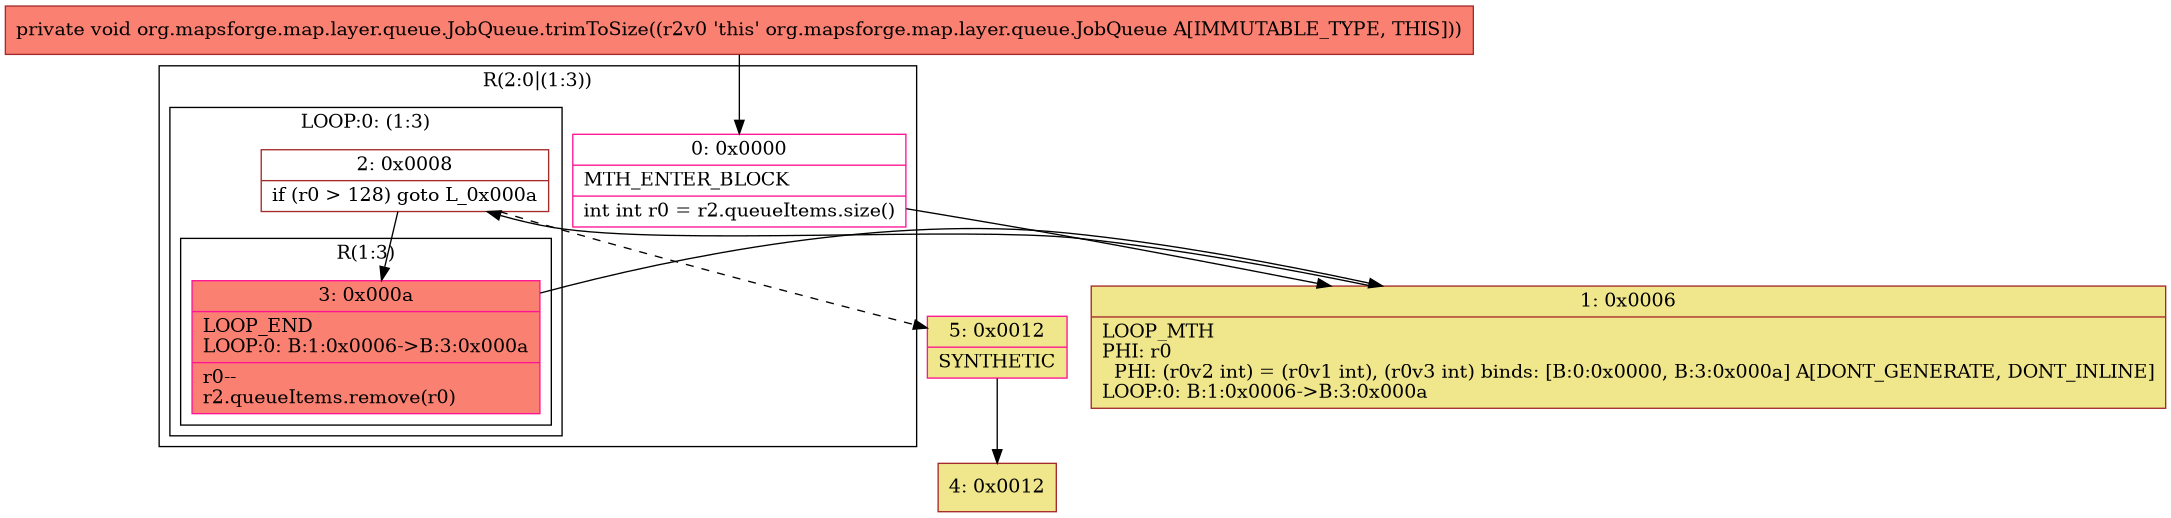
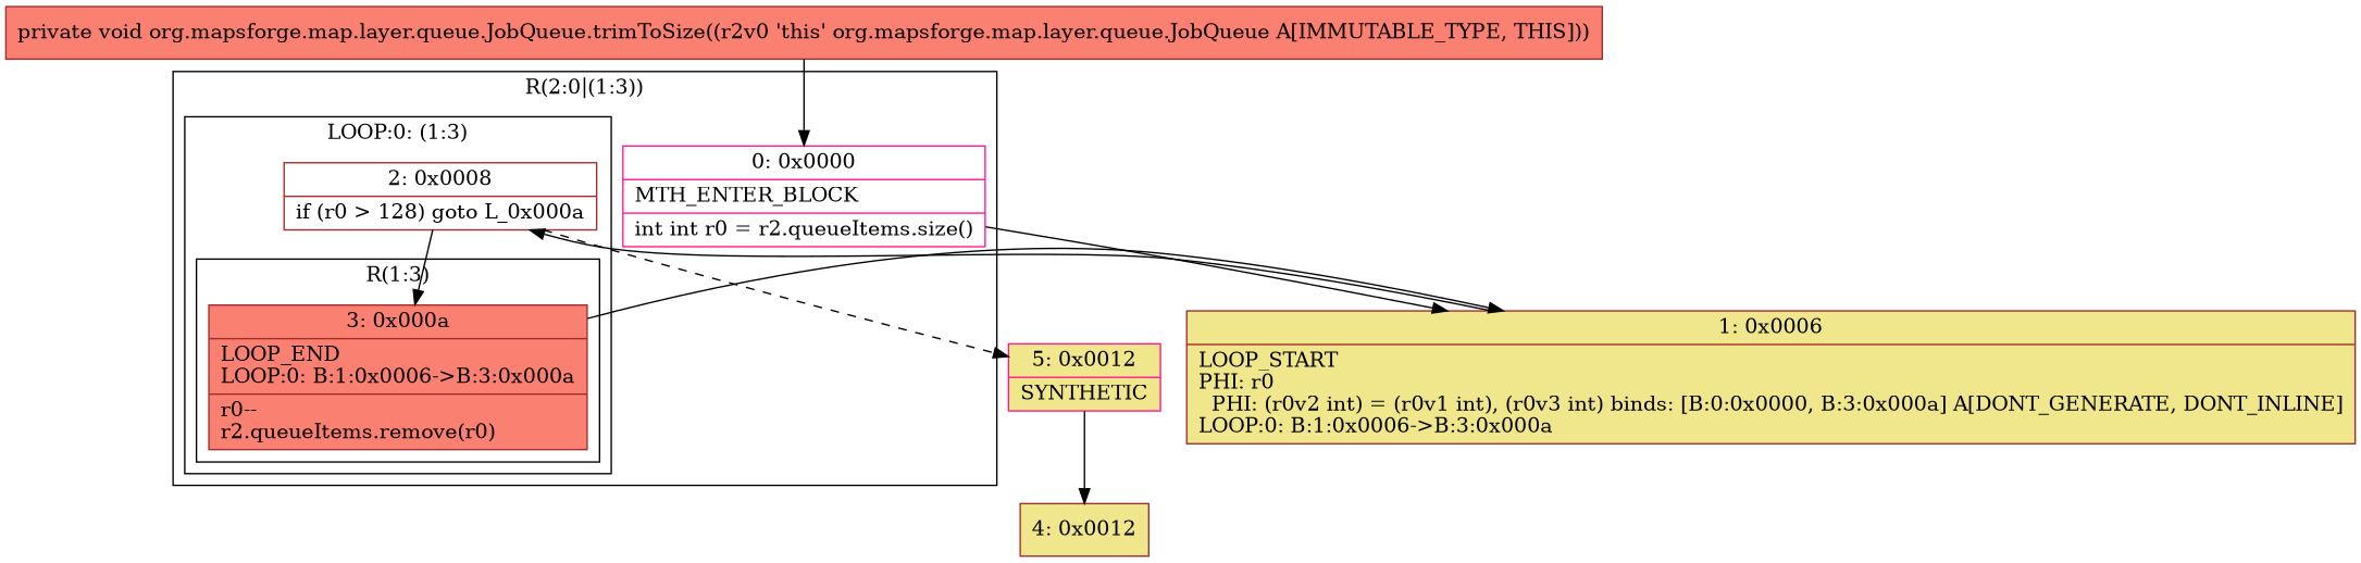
  digraph {
    node [color=brown fillcolor=khaki shape=record style=filled]
-   n1 [color=deeppink fillcolor=salmon label="{3\:\ 0x000a|LOOP_END\lLOOP:0: B:1:0x0006\-\>B:3:0x000a\l|r0\-\-\lr2.queueItems.remove(r0)\l}"]
+   n1 [fillcolor=salmon label="{3\:\ 0x000a|LOOP_END\lLOOP:0: B:1:0x0006\-\>B:3:0x000a\l|r0\-\-\lr2.queueItems.remove(r0)\l}"]
    n2 [fillcolor=white label="{2\:\ 0x0008|if (r0 \> 128) goto L_0x000a\l}"]
    n3 [color=deeppink fillcolor=white label="{0\:\ 0x0000|MTH_ENTER_BLOCK\l|int int r0 = r2.queueItems.size()\l}"]
-   n4 [label="{1\:\ 0x0006|LOOP_MTH\lPHI: r0 \l  PHI: (r0v2 int) = (r0v1 int), (r0v3 int) binds: [B:0:0x0000, B:3:0x000a] A[DONT_GENERATE, DONT_INLINE]\lLOOP:0: B:1:0x0006\-\>B:3:0x000a\l}"]
+   n4 [label="{1\:\ 0x0006|LOOP_START\lPHI: r0 \l  PHI: (r0v2 int) = (r0v1 int), (r0v3 int) binds: [B:0:0x0000, B:3:0x000a] A[DONT_GENERATE, DONT_INLINE]\lLOOP:0: B:1:0x0006\-\>B:3:0x000a\l}"]
    n5 [color=deeppink label="{5\:\ 0x0012|SYNTHETIC\l}"]
    n6 [label="{4\:\ 0x0012}"]
    n7 [fillcolor=salmon label="{private void org.mapsforge.map.layer.queue.JobQueue.trimToSize((r2v0 'this' org.mapsforge.map.layer.queue.JobQueue A[IMMUTABLE_TYPE, THIS])) }"]
    subgraph cluster_1 {
      label="R(2:0|(1:3))"
      n3
      subgraph cluster_2 {
        label="LOOP:0: (1:3)"
        n2
        subgraph cluster_3 {
          label="R(1:3)"
          n1
        }
      }
    }
    n1 -> n4
    n2 -> n1
    n2 -> n5 [style=dashed]
    n3 -> n4
    n4 -> n2
    n5 -> n6
    n7 -> n3
  }
